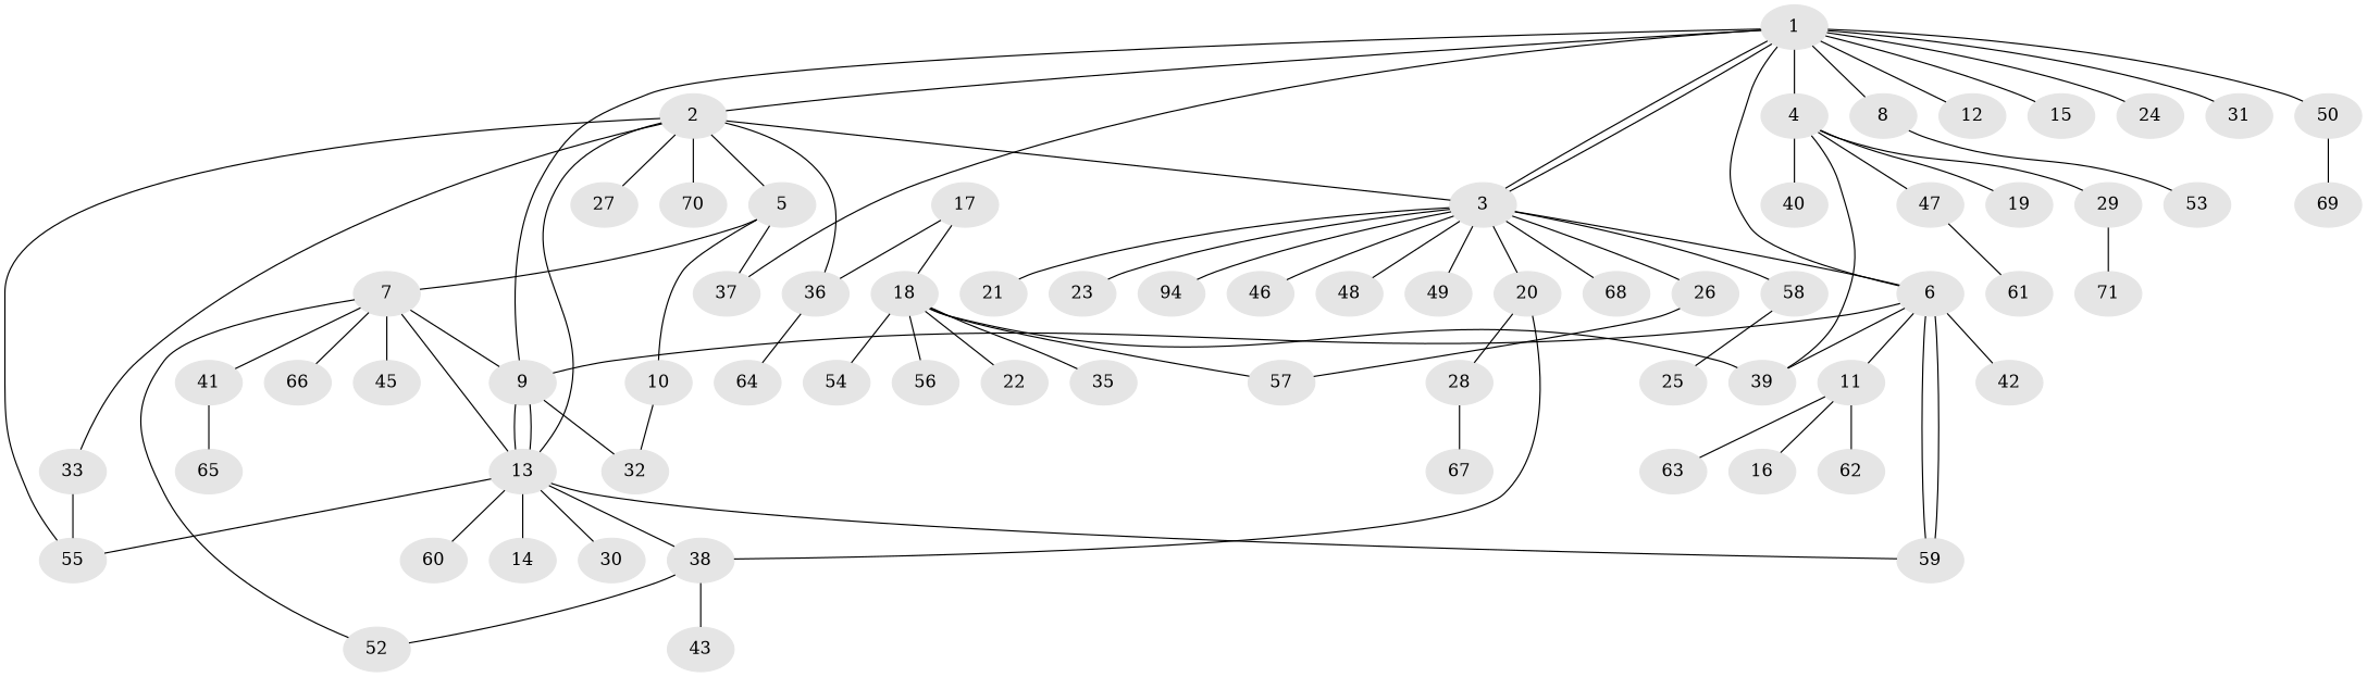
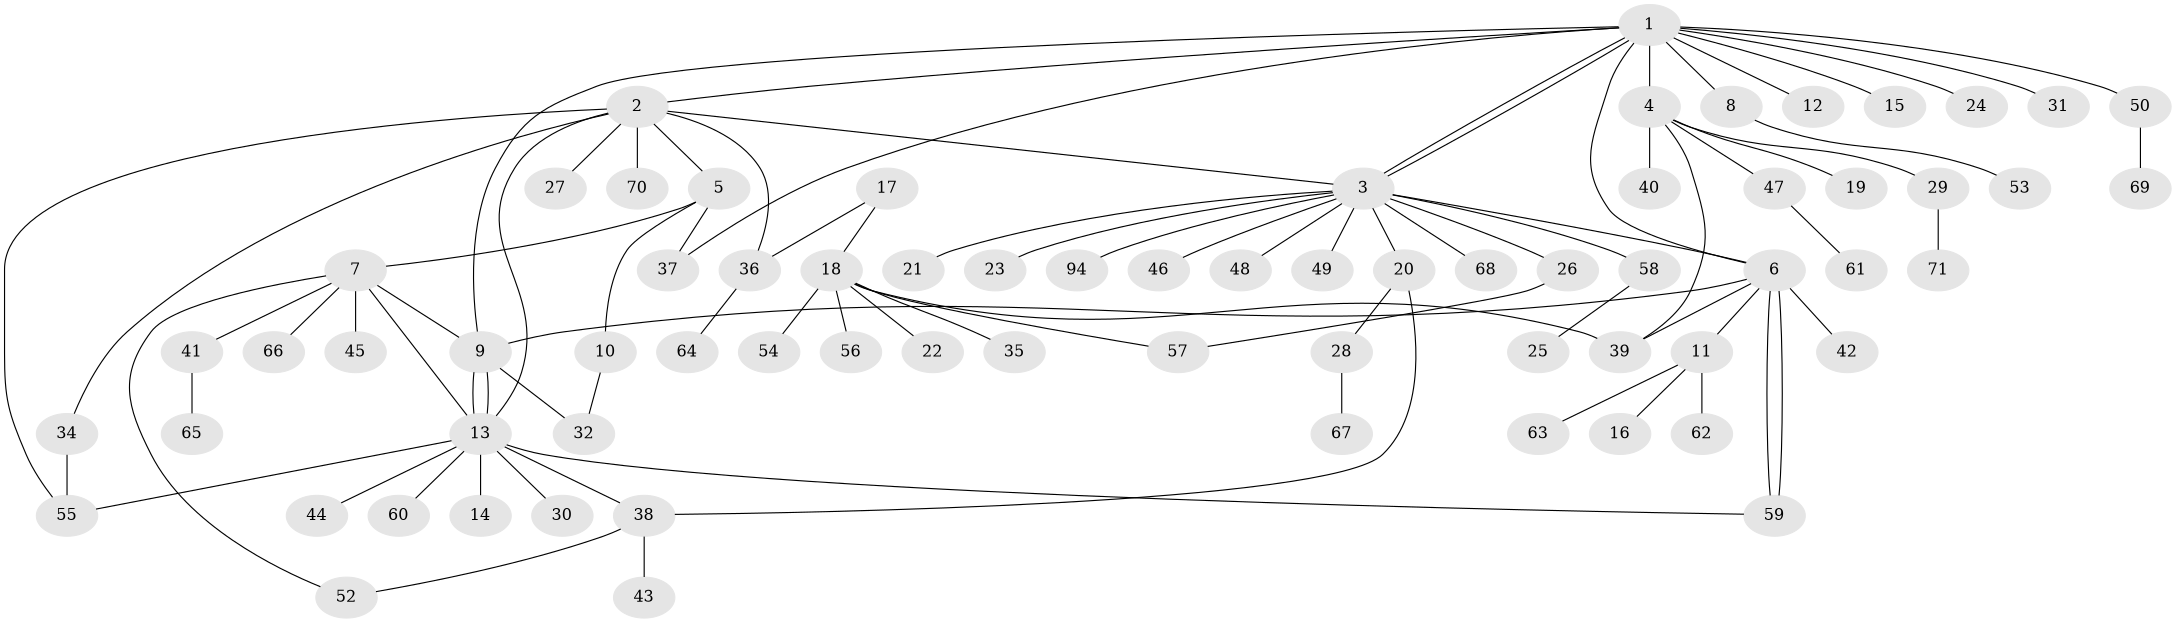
  graph {
    node [color=gray90 style=filled]
    1
    2
    3
    4
    6
    8
    9
    12
    15
    24
    31
    37
    50
    5
    13
    27
-   33
+   33 [label=34]
    36
    55
    70
    20
    21
    23
    26
    n25 [label=94]
    46
    48
    49
    58
    68
    19
    29
    39
    40
    47
    11
    42
    59
    53
    32
    69
    7
    10
    14
    30
    38
+   44
    60
    64
    28
    57
    25
    71
    61
    41
    45
    52
    66
    16
    62
    63
    65
    17
    18
    43
    22
    35
    54
    56
    67
    1 -- 2
    1 -- 3
    1 -- 3
    1 -- 4
    1 -- 6
    1 -- 8
    1 -- 9
    1 -- 12
    1 -- 15
    1 -- 24
    1 -- 31
    1 -- 37
    1 -- 50
    2 -- 3
    2 -- 5
    2 -- 13
    2 -- 27
    2 -- 33
    2 -- 36
    2 -- 55
    2 -- 70
    3 -- 6
    3 -- 20
    3 -- 21
    3 -- 23
    3 -- 26
    3 -- n25
    3 -- 46
    3 -- 48
    3 -- 49
    3 -- 58
    3 -- 68
    4 -- 19
    4 -- 29
    4 -- 39
    4 -- 40
    4 -- 47
    6 -- 9
    6 -- 39
    6 -- 11
    6 -- 42
    6 -- 59
    6 -- 59
    8 -- 53
    9 -- 13
    9 -- 13
    9 -- 32
    50 -- 69
    5 -- 37
    5 -- 7
    5 -- 10
    13 -- 55
    13 -- 59
    13 -- 14
    13 -- 30
    13 -- 38
+   13 -- 44
    13 -- 60
    33 -- 55
    36 -- 64
    20 -- 38
    20 -- 28
    26 -- 57
    58 -- 25
    29 -- 71
    47 -- 61
    11 -- 16
    11 -- 62
    11 -- 63
    7 -- 9
    7 -- 13
    7 -- 41
    7 -- 45
    7 -- 52
    7 -- 66
    10 -- 32
    38 -- 52
    38 -- 43
    28 -- 67
    41 -- 65
    17 -- 36
    17 -- 18
    18 -- 39
    18 -- 57
    18 -- 22
    18 -- 35
    18 -- 54
    18 -- 56
  }
